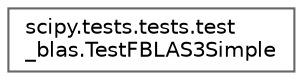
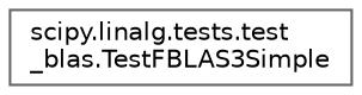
  digraph {
    rankdir=LR
-   n1 [color=grey40 fillcolor=white fontname=Helvetica fontsize=10 height=0.2 label="scipy.tests.tests.test\l_blas.TestFBLAS3Simple" shape=box style=filled width=0.4]
+   n1 [color=grey40 fillcolor=white fontname=Helvetica fontsize=10 height=0.2 label="scipy.linalg.tests.test\l_blas.TestFBLAS3Simple" shape=box style=filled width=0.4]
  }
